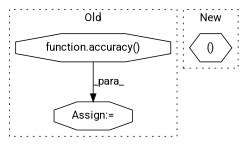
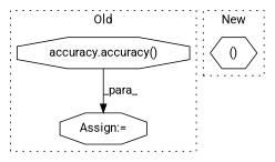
  digraph {
    fontname=Roboto
    node [shape=octagon fontname=Roboto]
-   n1 [a=75 l="9,1" label="function.accuracy()" s="6841,6858"]
+   n1 [a=75 l="9,1" label="accuracy.accuracy()" s="6841,6858"]
    n2 [a=68 l=3 label="Assign:=" s=6838]
    n3 [a=54 l=91 label="()" s=9846 shape=hexagon]
    subgraph cluster_1 {
      label=Old
      style=dotted
      n1
      n2
    }
    subgraph cluster_2 {
      label=New
      style=dotted
      n3
    }
    n1 -> n2 [label=_para_ fontname=Roboto]
  }
